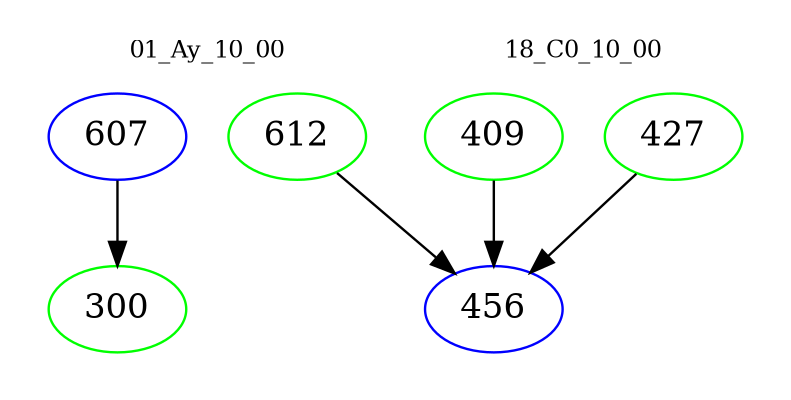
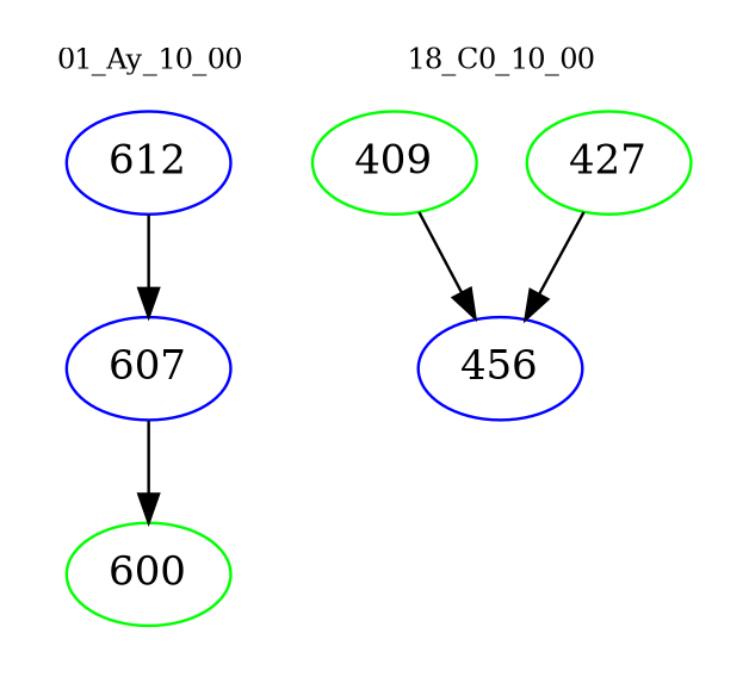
  digraph {
    node [color=blue]
    edge [color=black]
-   n1 [color=green label=612]
+   n1 [label=612]
    n2 [label=607]
-   n3 [color=green label=300]
+   n3 [color=green label=600]
    n4 [color=green label=427]
    n5 [label=456]
    n6 [color=green label=409]
    subgraph cluster_1 {
      color=white
      fontsize=10
      label="01_Ay_10_00"
      n1
      n2
      n3
    }
    subgraph cluster_2 {
      color=white
      fontsize=10
      label="18_C0_10_00"
      n4
      n5
      n6
    }
-   n1 -> n5
+   n1 -> n2
    n2 -> n3
    n4 -> n5
    n6 -> n5
  }
